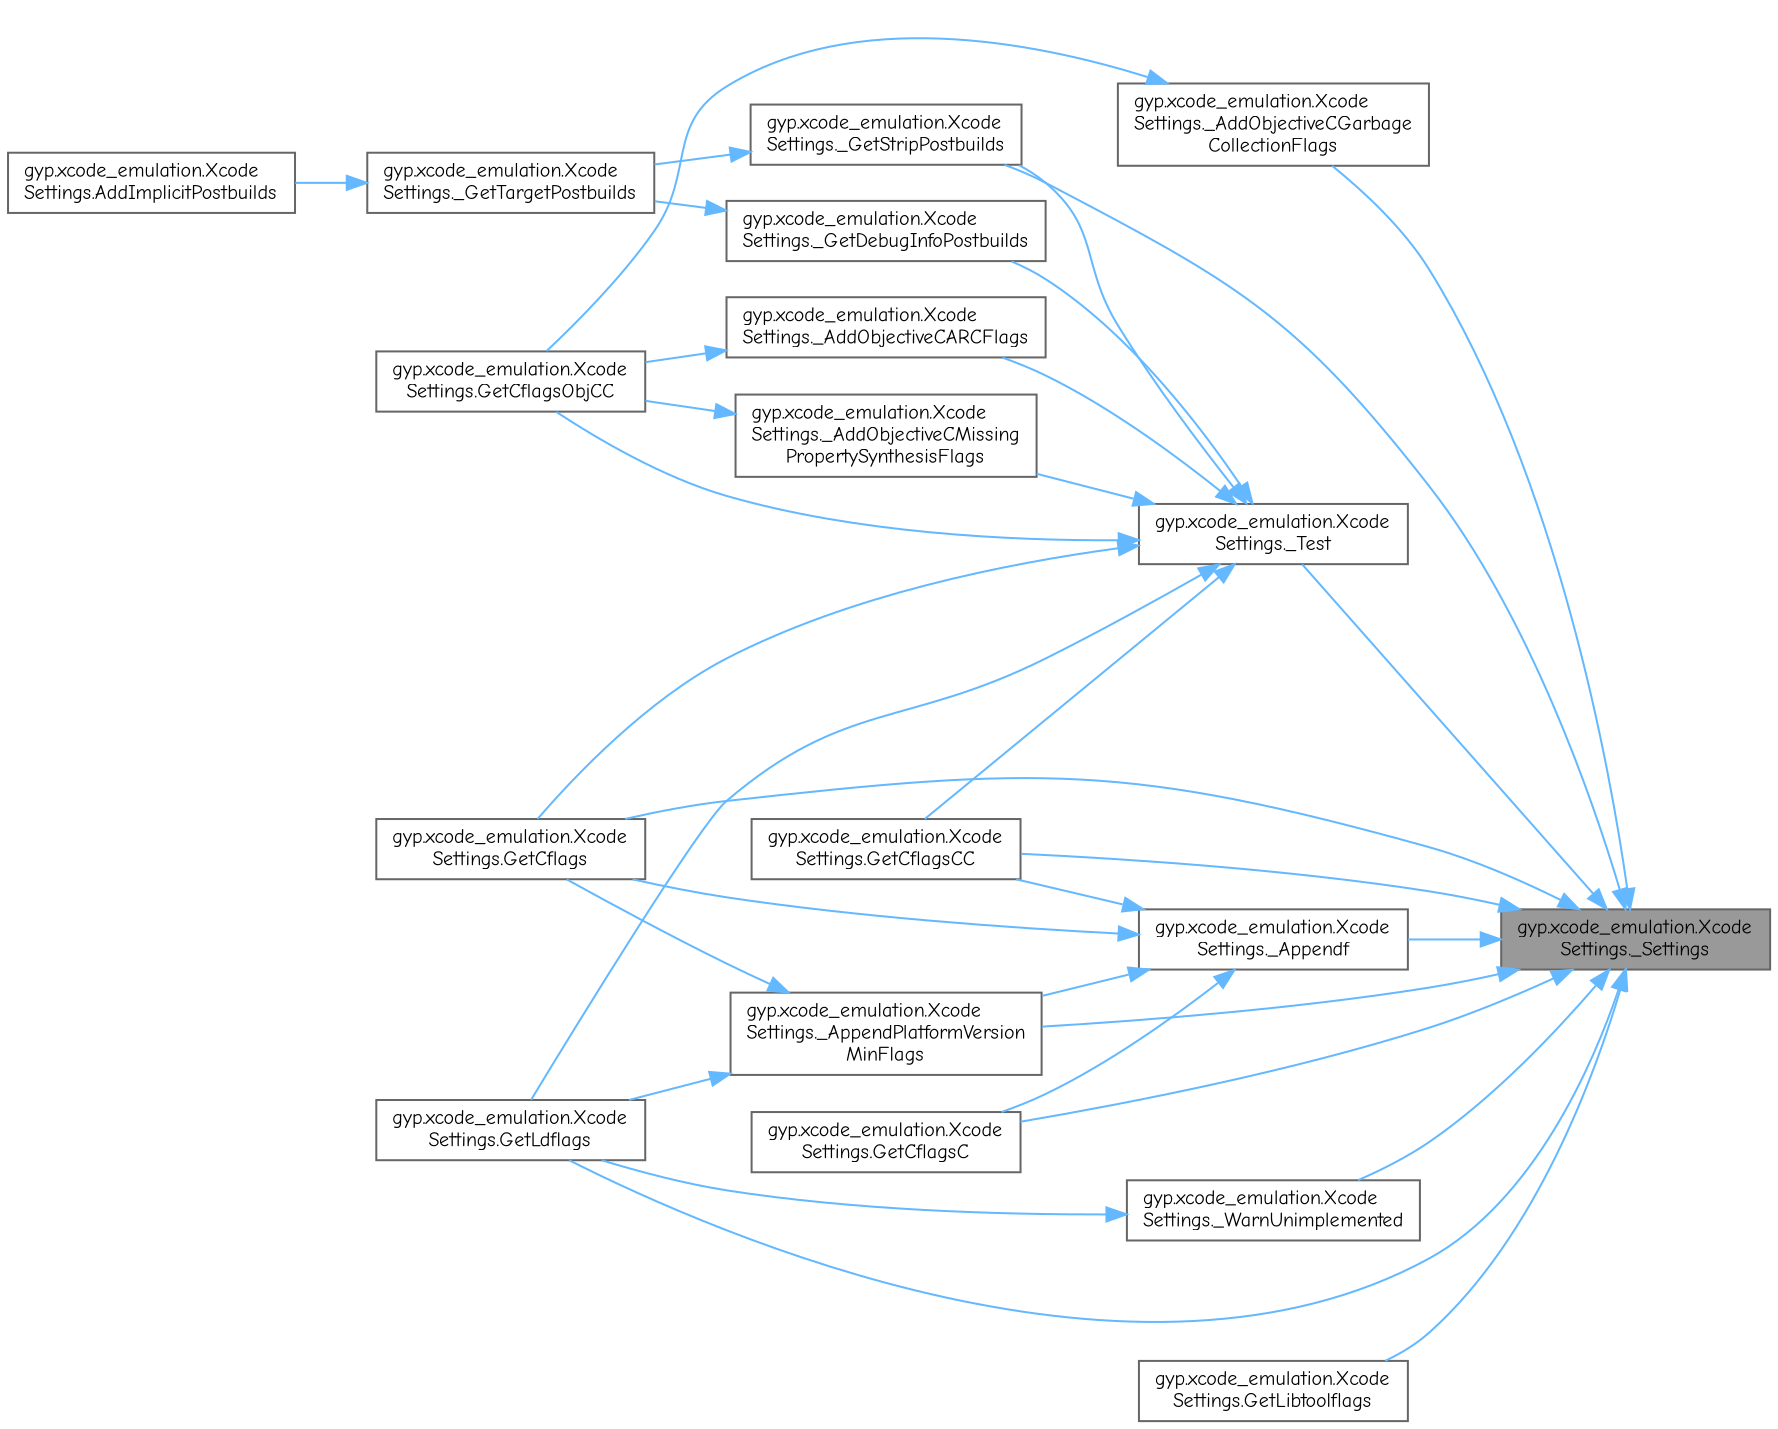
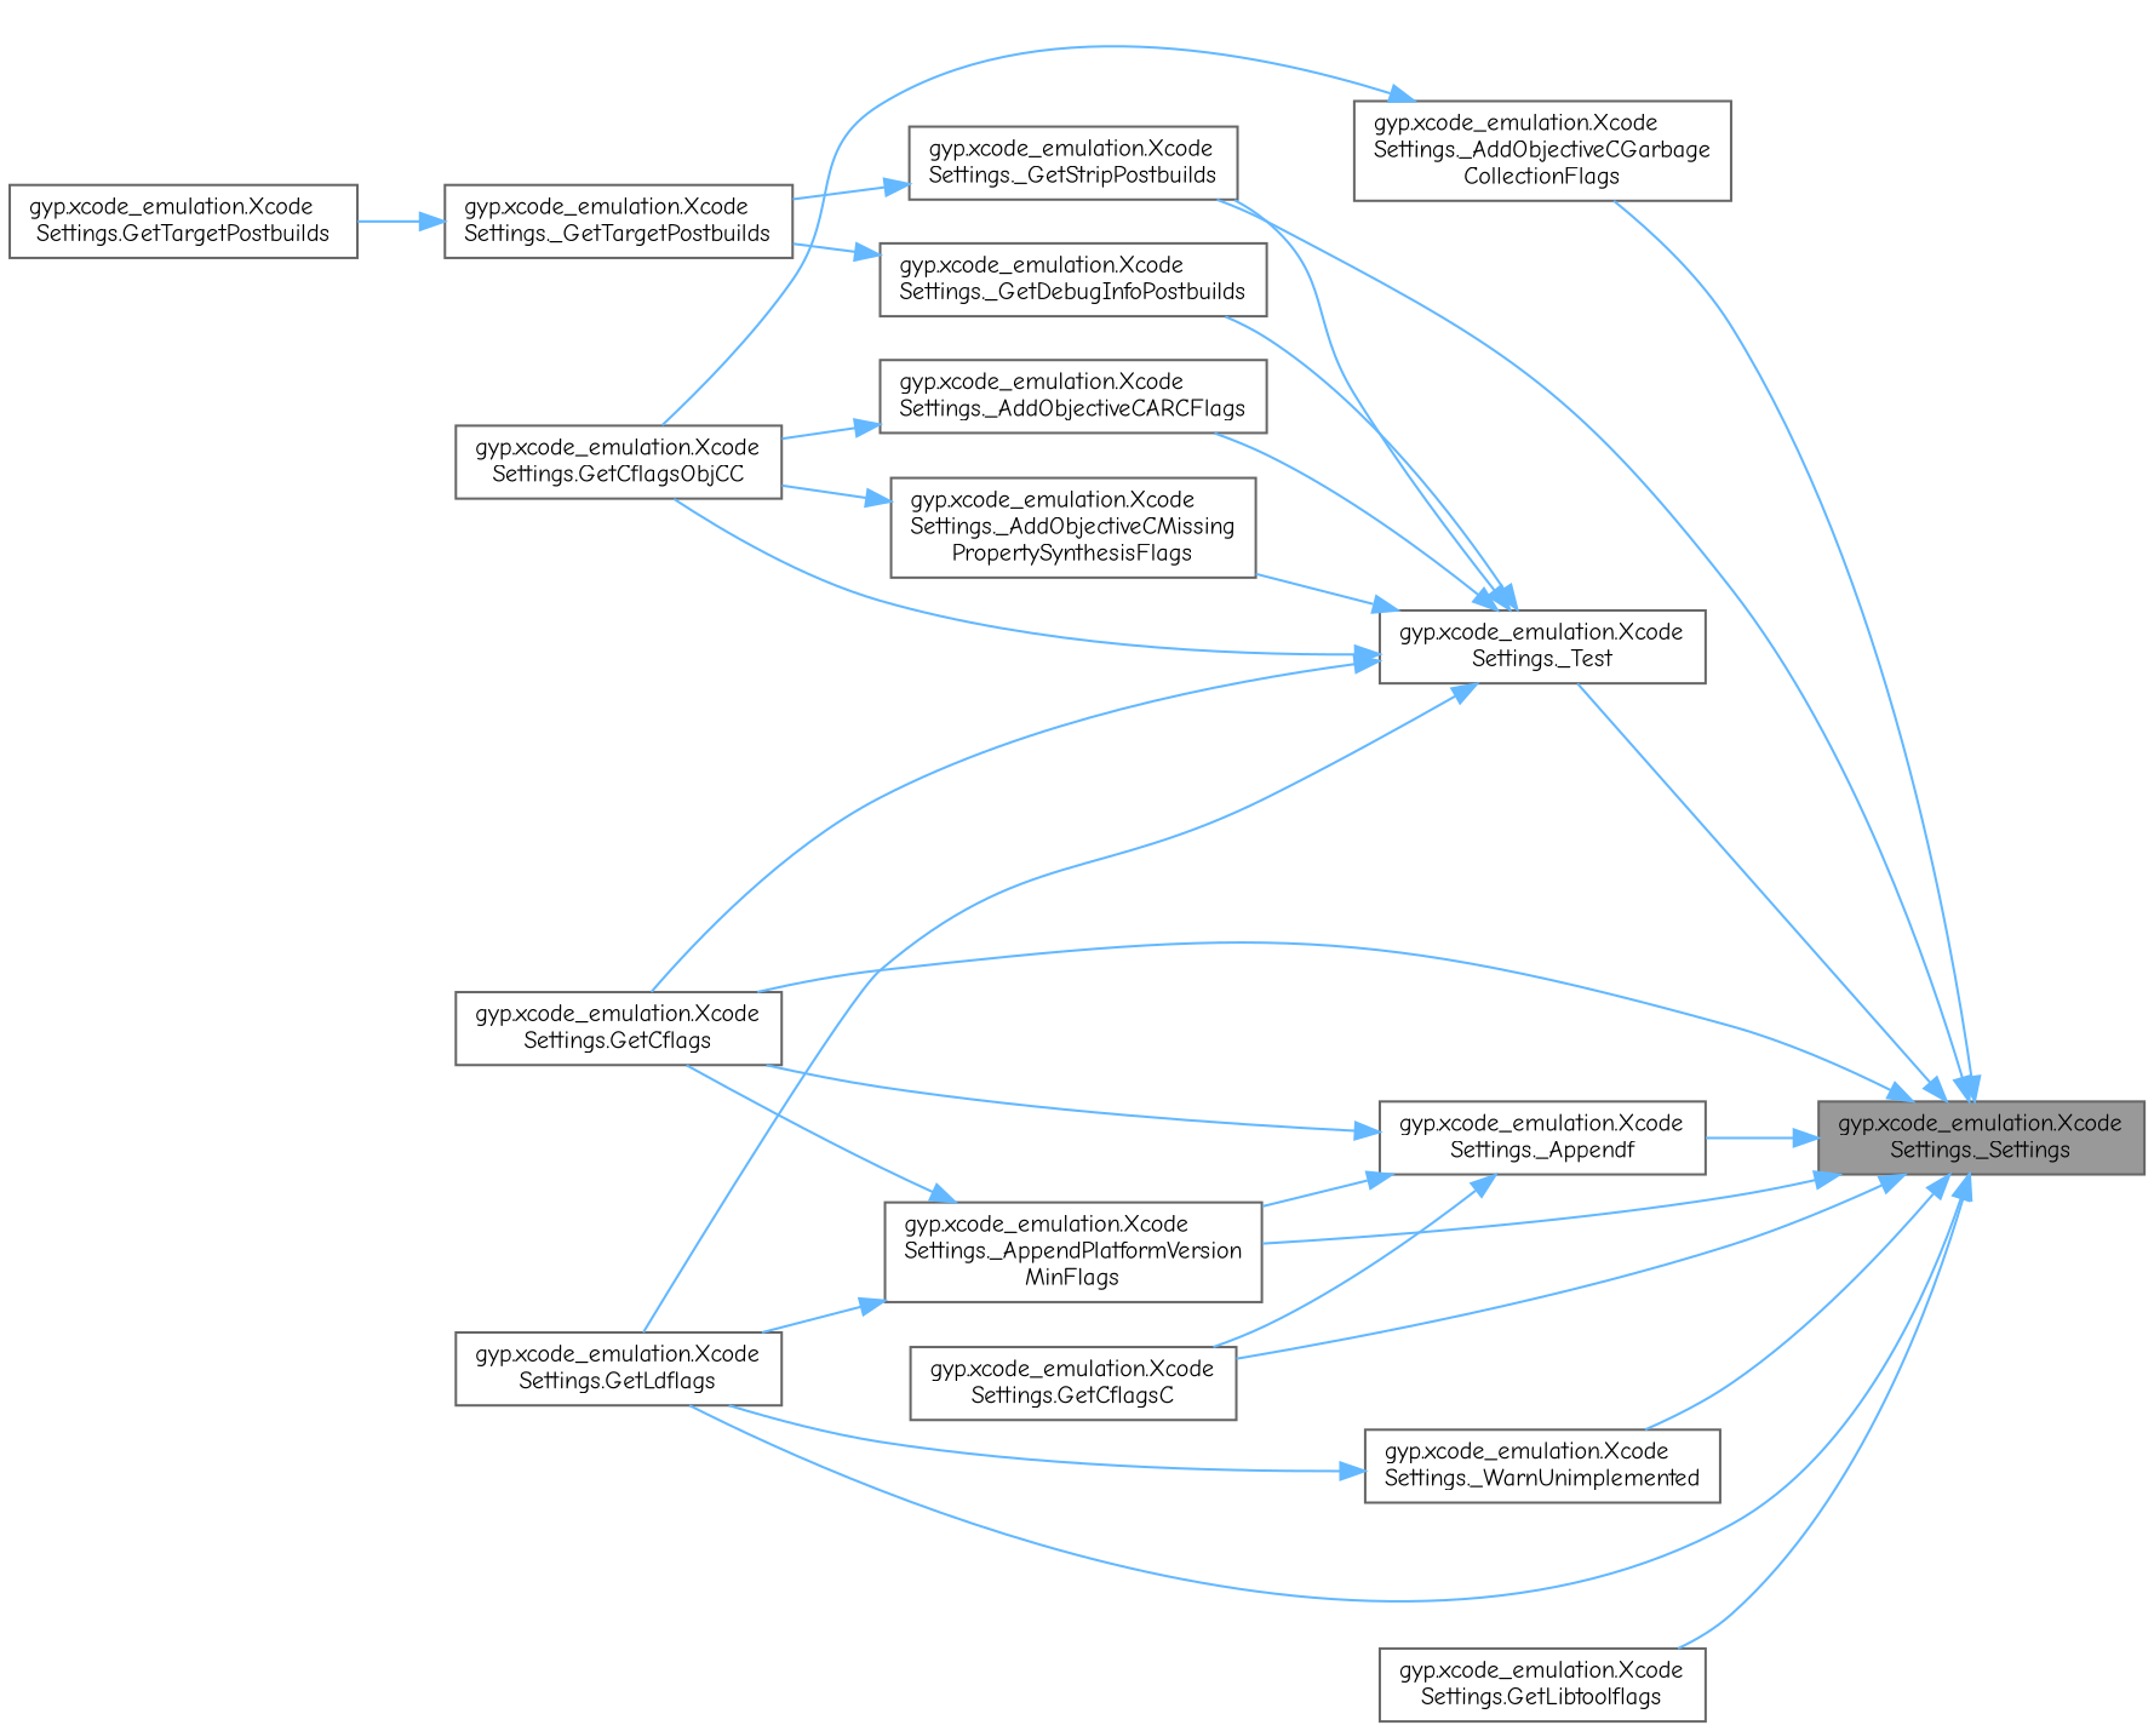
  digraph {
    fontname="Comic Neue"
    rankdir=RL
    node [color=grey40 fillcolor=white fontname="Comic Neue" fontsize=10 shape=box style=filled]
    edge [color=steelblue1 dir=back fontname="Comic Neue" fontsize=10 labelfontname=Helvetica labelfontsize=10 style=solid]
    n1 [color=gray40 fillcolor=grey60 fontcolor=black height=0.2 label="gyp.xcode_emulation.Xcode\lSettings._Settings" width=0.4]
    n2 [height=0.2 label="gyp.xcode_emulation.Xcode\lSettings._AddObjectiveCGarbage\lCollectionFlags" width=0.4]
    n3 [height=0.2 label="gyp.xcode_emulation.Xcode\lSettings._Appendf" width=0.4]
    n4 [height=0.2 label="gyp.xcode_emulation.Xcode\lSettings._AppendPlatformVersion\lMinFlags" width=0.4]
    n5 [height=0.2 label="gyp.xcode_emulation.Xcode\lSettings.GetCflags" width=0.4]
    n6 [height=0.2 label="gyp.xcode_emulation.Xcode\lSettings.GetLdflags" width=0.4]
    n7 [height=0.2 label="gyp.xcode_emulation.Xcode\lSettings.GetCflagsC" width=0.4]
-   n8 [height=0.2 label="gyp.xcode_emulation.Xcode\lSettings.GetCflagsCC" width=0.4]
    n9 [height=0.2 label="gyp.xcode_emulation.Xcode\lSettings._GetStripPostbuilds" width=0.4]
    n10 [height=0.2 label="gyp.xcode_emulation.Xcode\lSettings._Test" width=0.4]
    n11 [height=0.2 label="gyp.xcode_emulation.Xcode\lSettings._WarnUnimplemented" width=0.4]
    n12 [height=0.2 label="gyp.xcode_emulation.Xcode\lSettings.GetLibtoolflags" width=0.4]
    n13 [height=0.2 label="gyp.xcode_emulation.Xcode\lSettings.GetCflagsObjCC" width=0.4]
    n14 [height=0.2 label="gyp.xcode_emulation.Xcode\lSettings._GetTargetPostbuilds" width=0.4]
    n15 [height=0.2 label="gyp.xcode_emulation.Xcode\lSettings._AddObjectiveCARCFlags" width=0.4]
    n16 [height=0.2 label="gyp.xcode_emulation.Xcode\lSettings._AddObjectiveCMissing\lPropertySynthesisFlags" width=0.4]
    n17 [height=0.2 label="gyp.xcode_emulation.Xcode\lSettings._GetDebugInfoPostbuilds" width=0.4]
-   n18 [height=0.2 label="gyp.xcode_emulation.Xcode\lSettings.AddImplicitPostbuilds" width=0.4]
+   n18 [height=0.2 label="gyp.xcode_emulation.Xcode\lSettings.GetTargetPostbuilds" width=0.4]
    n1 -> n2
    n1 -> n3
    n1 -> n4
    n1 -> n5
    n1 -> n6
    n1 -> n7
-   n1 -> n8
    n1 -> n9
    n1 -> n10
    n1 -> n11
    n1 -> n12
    n2 -> n13
    n3 -> n4
    n3 -> n5
    n3 -> n7
-   n3 -> n8
    n4 -> n5
    n4 -> n6
    n9 -> n14
    n10 -> n5
    n10 -> n6
-   n10 -> n8
    n10 -> n9
    n10 -> n13
    n10 -> n15
    n10 -> n16
    n10 -> n17
    n11 -> n6
    n14 -> n18
    n15 -> n13
    n16 -> n13
    n17 -> n14
  }
